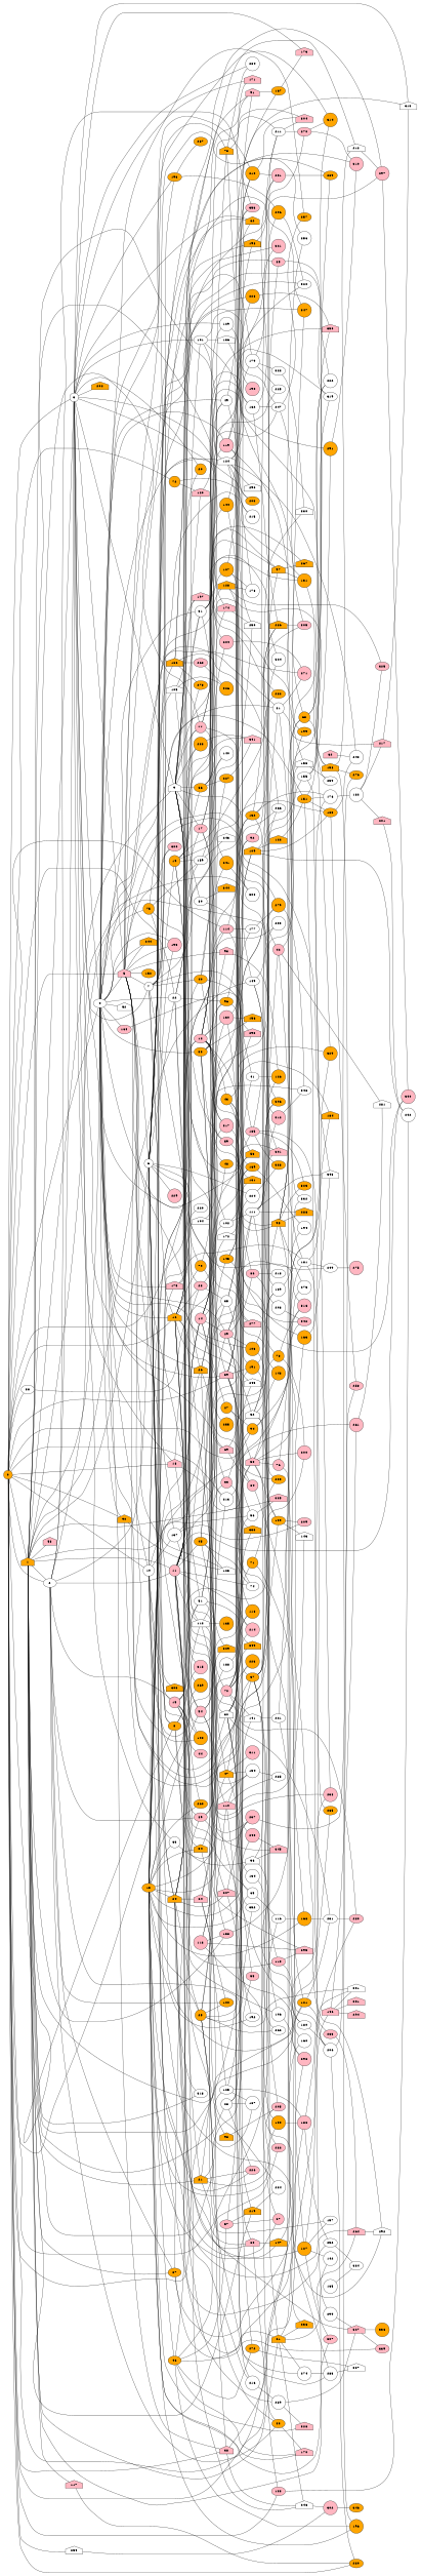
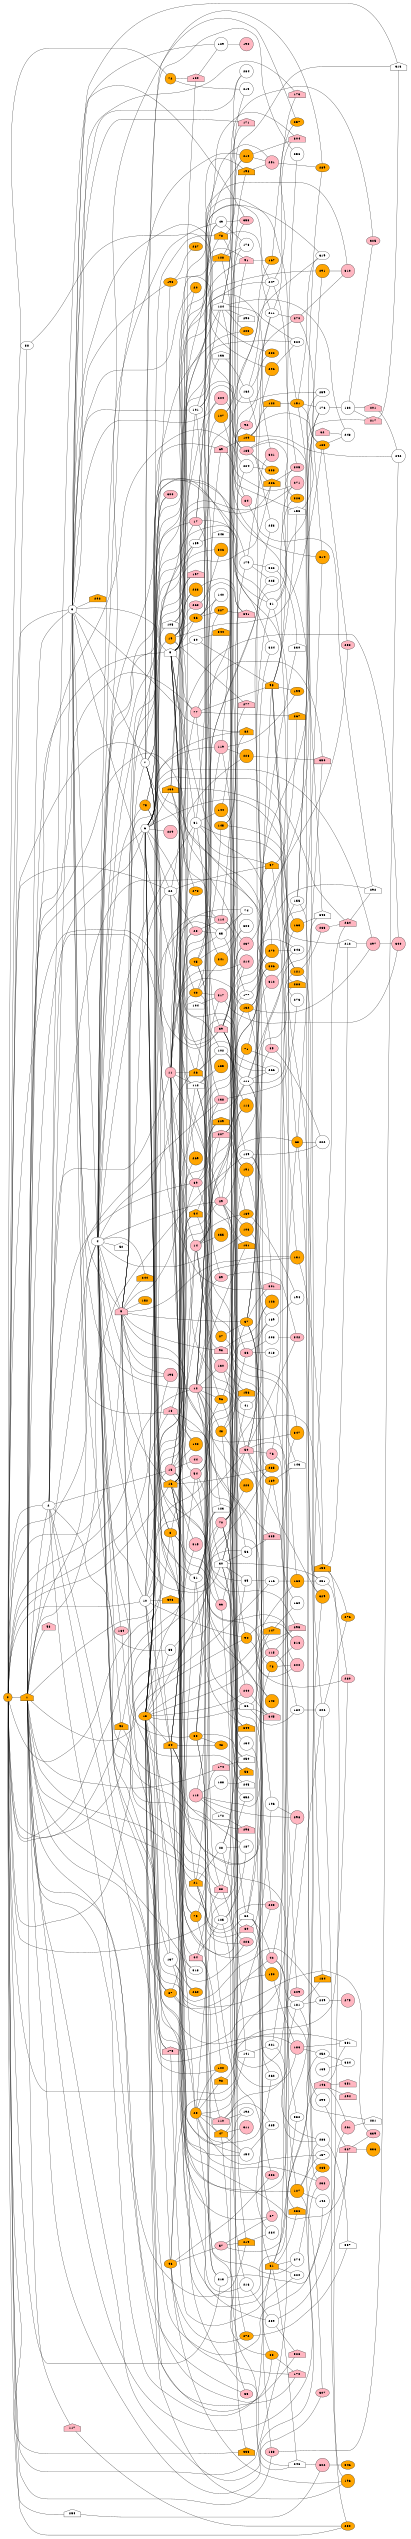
  graph {
    rankdir=LR
    node [fillcolor=orange shape=circle style=filled]
    1 [shape=house]
    0
    2 [fillcolor=white shape=ellipse]
    3 [fillcolor=white]
    4 [fillcolor=white shape=ellipse]
    5 [fillcolor=lightpink shape=house]
    8 [shape=ellipse]
    10 [fillcolor=white]
    12 [fillcolor=lightpink shape=ellipse]
    16 [shape=house]
    18 [fillcolor=lightpink shape=house]
    22 [fillcolor=white shape=ellipse]
    38 [fillcolor=lightpink shape=house]
    39 [fillcolor=lightpink shape=house]
    72
    88 [fillcolor=white shape=ellipse]
    90 [shape=house]
    94
    114 [fillcolor=lightpink shape=ellipse]
    116 [fillcolor=white shape=ellipse]
    133 [fillcolor=lightpink shape=ellipse]
    213 [fillcolor=white]
    230 [shape=ellipse]
    254 [fillcolor=white shape=house]
    298 [fillcolor=lightpink]
    315 [fillcolor=lightpink]
    332 [fillcolor=white shape=ellipse]
    333 [shape=house]
    6 [fillcolor=white]
    9 [fillcolor=white shape=house]
    11 [fillcolor=lightpink]
    21 [shape=house]
    50 [fillcolor=lightpink shape=house]
    55 [fillcolor=lightpink shape=ellipse]
    56 [fillcolor=white]
    58 [fillcolor=lightpink shape=house]
    61 [shape=house]
    77 [fillcolor=lightpink]
    87 [shape=ellipse]
    117 [fillcolor=lightpink shape=house]
    125 [fillcolor=white shape=ellipse]
    138 [fillcolor=lightpink shape=ellipse]
    149 [fillcolor=white shape=ellipse]
    153 [fillcolor=white shape=house]
    174 [fillcolor=lightpink shape=house]
    219 [shape=house]
    238 [fillcolor=lightpink]
    265 [shape=ellipse]
    306 [shape=ellipse]
    307 [fillcolor=lightpink shape=ellipse]
    318 [fillcolor=white shape=ellipse]
    15 [fillcolor=lightpink]
    83 [shape=ellipse]
    89 [fillcolor=lightpink shape=ellipse]
    100 [shape=ellipse]
    312 [fillcolor=lightpink]
    331 [fillcolor=white shape=house]
    353 [fillcolor=lightpink shape=ellipse]
    7 [fillcolor=white]
    20
    63 [fillcolor=white]
    82 [shape=house]
    101 [fillcolor=white shape=ellipse]
    129 [fillcolor=white]
    171 [fillcolor=lightpink shape=house]
    173 [fillcolor=lightpink shape=house]
    193 [shape=ellipse]
    202 [shape=house]
    204 [fillcolor=lightpink]
    282 [shape=ellipse]
    284 [fillcolor=white]
    313 [fillcolor=white shape=house]
    26 [shape=house]
    29 [fillcolor=lightpink shape=ellipse]
    30 [fillcolor=white shape=house]
    31 [fillcolor=white]
    33 [shape=ellipse]
    42 [fillcolor=lightpink]
    49 [fillcolor=white]
    52 [fillcolor=white shape=house]
    53 [shape=house]
    69 [fillcolor=lightpink shape=house]
    75
    78 [shape=house]
    81 [fillcolor=white]
    103
    119 [fillcolor=lightpink]
    164 [fillcolor=lightpink shape=ellipse]
    175 [fillcolor=lightpink shape=house]
    195 [fillcolor=lightpink]
    203 [shape=ellipse]
    210
    244 [shape=house]
    257 [shape=ellipse]
    324 [fillcolor=white]
    37 [shape=ellipse]
    51 [fillcolor=white shape=ellipse]
    93 [fillcolor=lightpink shape=house]
    108
    123 [fillcolor=white shape=house]
    131
    137 [fillcolor=white]
    152 [shape=ellipse]
    179 [fillcolor=white]
    245 [fillcolor=white shape=house]
    300 [fillcolor=lightpink shape=ellipse]
    308 [fillcolor=white]
    314
    347
    14 [fillcolor=lightpink]
    36 [fillcolor=white shape=house]
    216 [fillcolor=white]
    24 [shape=house]
    112 [fillcolor=white shape=house]
    191
    286 [shape=house]
    303 [shape=house]
    247 [fillcolor=white shape=ellipse]
    59 [fillcolor=lightpink shape=ellipse]
    43
    73
    96 [shape=ellipse]
    99 [fillcolor=lightpink]
    130 [fillcolor=lightpink]
    158 [shape=house]
    161 [shape=house]
    225 [fillcolor=white shape=ellipse]
    280 [fillcolor=lightpink shape=ellipse]
    317 [fillcolor=lightpink]
    79
    54 [fillcolor=lightpink]
    23 [fillcolor=lightpink shape=ellipse]
    32 [fillcolor=white shape=house]
    115 [fillcolor=lightpink shape=ellipse]
    140 [fillcolor=white]
    235 [shape=ellipse]
    309 [shape=house]
    345 [fillcolor=lightpink shape=house]
    335 [fillcolor=lightpink shape=house]
    91 [fillcolor=lightpink shape=house]
    97 [shape=house]
    121 [shape=ellipse]
    246 [fillcolor=white shape=house]
    214 [fillcolor=lightpink]
    283 [fillcolor=white]
    120 [fillcolor=lightpink shape=house]
    215 [fillcolor=white]
    185 [fillcolor=lightpink shape=ellipse]
    139 [shape=ellipse]
    316 [fillcolor=lightpink]
    148
    211 [fillcolor=white shape=ellipse]
    177 [fillcolor=white shape=ellipse]
    168
    242 [fillcolor=white]
    261 [fillcolor=lightpink]
    302 [fillcolor=lightpink]
    19
    118
    124 [fillcolor=white shape=house]
    151 [shape=ellipse]
    166 [shape=house]
    198 [shape=house]
    224 [fillcolor=white]
    229 [fillcolor=lightpink]
    236 [shape=house]
    252 [fillcolor=white shape=ellipse]
    264 [fillcolor=lightpink shape=house]
    271 [fillcolor=lightpink]
    297 [fillcolor=lightpink]
    310 [fillcolor=lightpink]
    17 [fillcolor=lightpink shape=ellipse]
    66 [shape=ellipse]
    80 [fillcolor=white shape=ellipse]
    85 [fillcolor=lightpink shape=ellipse]
    102 [fillcolor=white shape=ellipse]
    128 [shape=house]
    154 [fillcolor=white]
    197 [fillcolor=lightpink shape=house]
    233
    237 [fillcolor=lightpink]
    279
    319 [fillcolor=white shape=ellipse]
    45 [shape=ellipse]
    65 [fillcolor=white]
    74 [fillcolor=white shape=ellipse]
    132 [shape=ellipse]
    228
    251 [fillcolor=lightpink]
    278 [shape=ellipse]
    295 [fillcolor=lightpink shape=house]
    327 [fillcolor=lightpink shape=house]
    340 [fillcolor=lightpink]
    226 [fillcolor=lightpink shape=ellipse]
    28 [fillcolor=white]
    60 [fillcolor=lightpink shape=house]
    189 [fillcolor=white]
    205 [fillcolor=lightpink shape=ellipse]
    200 [fillcolor=lightpink]
    76 [fillcolor=lightpink]
    106 [fillcolor=white]
    176 [fillcolor=white]
    342 [fillcolor=lightpink shape=ellipse]
    163
    274 [fillcolor=white]
    220 [fillcolor=white shape=ellipse]
    95 [shape=house]
    241
    350 [fillcolor=lightpink shape=house]
    267 [shape=house]
    186 [fillcolor=lightpink]
    339 [fillcolor=lightpink shape=ellipse]
    187 [fillcolor=white]
    352 [fillcolor=white shape=ellipse]
    273 [fillcolor=white]
    301 [fillcolor=lightpink shape=house]
    222 [fillcolor=white]
    259 [fillcolor=white shape=ellipse]
    250 [fillcolor=white shape=house]
    234 [fillcolor=white]
    34 [shape=house]
    44 [fillcolor=lightpink shape=ellipse]
    127
    320 [fillcolor=white shape=ellipse]
    170 [fillcolor=lightpink shape=house]
    223
    348 [fillcolor=white shape=ellipse]
    40 [shape=ellipse]
    41 [fillcolor=white shape=ellipse]
    256 [fillcolor=white]
    289 [shape=ellipse]
    136 [fillcolor=white shape=house]
    190 [fillcolor=lightpink]
    296
    287 [shape=ellipse]
    266 [fillcolor=white shape=ellipse]
    86 [fillcolor=lightpink shape=ellipse]
    109 [shape=house]
    68
    134 [fillcolor=white]
    231 [fillcolor=white shape=ellipse]
    144
    162 [fillcolor=white]
    48 [shape=ellipse]
    47 [shape=house]
    156 [shape=house]
    253 [fillcolor=white]
    181 [fillcolor=white shape=ellipse]
    281 [fillcolor=white shape=house]
    178 [fillcolor=white]
    84 [fillcolor=lightpink]
    159 [fillcolor=white shape=ellipse]
    105 [fillcolor=white shape=house]
    217 [fillcolor=lightpink shape=house]
    199 [shape=ellipse]
    293 [fillcolor=lightpink shape=house]
    304 [fillcolor=lightpink shape=house]
    150
    67 [fillcolor=lightpink]
    70 [fillcolor=lightpink]
    349 [shape=house]
    126
    260 [shape=ellipse]
    209 [fillcolor=lightpink shape=ellipse]
    249 [fillcolor=white shape=ellipse]
    321 [fillcolor=lightpink]
    322 [fillcolor=white shape=ellipse]
    183 [shape=ellipse]
    269
    277 [fillcolor=lightpink shape=house]
    25
    35 [fillcolor=white]
    64 [fillcolor=lightpink shape=house]
    207 [fillcolor=lightpink shape=house]
    239 [fillcolor=white]
    291
    110 [fillcolor=lightpink shape=house]
    263 [fillcolor=lightpink shape=ellipse]
    248 [fillcolor=white]
    290 [fillcolor=white shape=house]
    212 [fillcolor=white shape=house]
    268 [fillcolor=lightpink shape=ellipse]
    338 [shape=ellipse]
    305 [fillcolor=lightpink shape=ellipse]
    334 [fillcolor=white shape=ellipse]
    292 [fillcolor=white shape=house]
    27
    169 [shape=ellipse]
    255
    180 [fillcolor=white shape=ellipse]
    107
    227 [shape=ellipse]
    341 [fillcolor=lightpink shape=house]
    344 [shape=house]
    111 [fillcolor=white shape=ellipse]
    325 [fillcolor=lightpink shape=ellipse]
    285 [fillcolor=white shape=ellipse]
    258 [fillcolor=lightpink shape=ellipse]
    135
    143 [fillcolor=white shape=house]
    160 [fillcolor=white]
    145 [shape=ellipse]
    336
    240 [fillcolor=lightpink]
    329
    167 [shape=ellipse]
    206 [fillcolor=white]
    272 [shape=ellipse]
    196
    276 [shape=ellipse]
    13 [shape=ellipse]
    46 [shape=ellipse]
    142 [fillcolor=white]
    147 [shape=house]
    192 [fillcolor=white shape=ellipse]
    328 [fillcolor=lightpink shape=house]
    98 [shape=house]
    141 [fillcolor=white shape=house]
    157 [fillcolor=white shape=ellipse]
    262 [fillcolor=white shape=ellipse]
    92 [fillcolor=lightpink shape=ellipse]
    232 [fillcolor=lightpink shape=ellipse]
    57 [fillcolor=lightpink shape=ellipse]
    71
    330 [fillcolor=white shape=house]
    288 [shape=house]
    343 [fillcolor=white shape=house]
    243 [fillcolor=white shape=house]
    194 [fillcolor=white]
    146 [fillcolor=lightpink shape=house]
    311 [fillcolor=lightpink]
    221 [fillcolor=white shape=ellipse]
    208 [fillcolor=white]
    218 [fillcolor=white shape=ellipse]
    122 [shape=house]
    270 [fillcolor=lightpink shape=ellipse]
    323 [shape=ellipse]
    337 [fillcolor=white shape=house]
    184 [shape=house]
    299 [fillcolor=white]
    155 [fillcolor=white shape=ellipse]
    182 [fillcolor=white]
    62 [fillcolor=lightpink shape=house]
    326
    104 [fillcolor=white shape=house]
    113 [fillcolor=lightpink]
    172 [fillcolor=white shape=house]
    188 [fillcolor=white]
    294 [fillcolor=lightpink shape=house]
    351 [fillcolor=lightpink shape=house]
    275 [fillcolor=lightpink]
    165 [fillcolor=white]
    201 [fillcolor=lightpink shape=house]
    346 [shape=ellipse]
    1 -- 2
    1 -- 3
    1 -- 4
    1 -- 6
    1 -- 9
    1 -- 11
    1 -- 21
    1 -- 50
    1 -- 55
    1 -- 56
    1 -- 58
    1 -- 61
    1 -- 77
    1 -- 87
    1 -- 117
    1 -- 125
    1 -- 138
    1 -- 149
    1 -- 153
    1 -- 174
    1 -- 219
    1 -- 238
    1 -- 265
    1 -- 306
    1 -- 307
    1 -- 318
    0 -- 1
    0 -- 2
    0 -- 3
    0 -- 4
    0 -- 5
    0 -- 8
    0 -- 10
    0 -- 12
    0 -- 16
    0 -- 18
    0 -- 22
    0 -- 38
    0 -- 39
    0 -- 72
    0 -- 88
    0 -- 90
    0 -- 94
    0 -- 114
    0 -- 116
    0 -- 133
    0 -- 213
    0 -- 230
    0 -- 254
    0 -- 298
    0 -- 315
    0 -- 332
    0 -- 333
    2 -- 3
    2 -- 6
    2 -- 11
    2 -- 87
    2 -- 15
    2 -- 83
    2 -- 89
    2 -- 100
    2 -- 312
    2 -- 331
    2 -- 353
    3 -- 4
    3 -- 5
    3 -- 12
    3 -- 18
    3 -- 39
    3 -- 9
    3 -- 7
    3 -- 20
    3 -- 63
    3 -- 82
    3 -- 101
    3 -- 129
    3 -- 171
    3 -- 173
    3 -- 193
    3 -- 202
    3 -- 204
    3 -- 282
    3 -- 284
    3 -- 313
    4 -- 5
    4 -- 10
    4 -- 16
    4 -- 22
    4 -- 38
    4 -- 90
    4 -- 26
    4 -- 29
    4 -- 30
    4 -- 31
    4 -- 33
    4 -- 42
    4 -- 49
    4 -- 52
    4 -- 53
    4 -- 69
    4 -- 75
    4 -- 78
    4 -- 81
    4 -- 103
    4 -- 119
    4 -- 164
    4 -- 175
    4 -- 195
    4 -- 203
    4 -- 210
    4 -- 244
    4 -- 257
    4 -- 324
    5 -- 6
    5 -- 7
    5 -- 195
    5 -- 244
    5 -- 37
    5 -- 51
    5 -- 93
    5 -- 108
    5 -- 123
    5 -- 131
    5 -- 137
    5 -- 152
    5 -- 179
    5 -- 245
    5 -- 300
    5 -- 308
    5 -- 314
    5 -- 347
    8 -- 51
    8 -- 14
    8 -- 36
    8 -- 216
    10 -- 94
    10 -- 61
    10 -- 15
    10 -- 81
    10 -- 137
    10 -- 24
    10 -- 112
    10 -- 191
    10 -- 286
    10 -- 303
    12 -- 78
    12 -- 247
    12 -- 59
    12 -- 43
    12 -- 73
    12 -- 96
    12 -- 99
    12 -- 130
    12 -- 158
    12 -- 161
    12 -- 225
    12 -- 280
    12 -- 317
    16 -- 315
    16 -- 101
    16 -- 131
    16 -- 79
    16 -- 54
    16 -- 23
    16 -- 32
    16 -- 115
    16 -- 140
    16 -- 235
    16 -- 309
    16 -- 345
    18 -- 108
    18 -- 23
    18 -- 335
    22 -- 26
    22 -- 96
    22 -- 23
    22 -- 91
    22 -- 97
    38 -- 121
    38 -- 246
    39 -- 50
    39 -- 56
    39 -- 353
    39 -- 210
    39 -- 179
    39 -- 191
    39 -- 214
    39 -- 283
    72 -- 120
    72 -- 215
    88 -- 185
    90 -- 123
    90 -- 139
    94 -- 316
    94 -- 148
    114 -- 219
    114 -- 211
    114 -- 177
    116 -- 168
    133 -- 242
    213 -- 261
    254 -- 302
    6 -- 8
    6 -- 22
    6 -- 82
    6 -- 24
    6 -- 247
    6 -- 79
    6 -- 121
    6 -- 316
    6 -- 19
    6 -- 118
    6 -- 124
    6 -- 151
    6 -- 166
    6 -- 198
    6 -- 224
    6 -- 229
    6 -- 236
    6 -- 252
    6 -- 264
    6 -- 271
    6 -- 297
    6 -- 310
    9 -- 77
    9 -- 238
    9 -- 20
    9 -- 31
    9 -- 59
    9 -- 246
    9 -- 120
    9 -- 17
    9 -- 66
    9 -- 80
    9 -- 85
    9 -- 102
    9 -- 128
    9 -- 154
    9 -- 197
    9 -- 233
    9 -- 237
    9 -- 279
    9 -- 319
    11 -- 21
    11 -- 77
    11 -- 89
    11 -- 26
    11 -- 29
    11 -- 14
    11 -- 112
    11 -- 54
    11 -- 214
    11 -- 45
    11 -- 65
    11 -- 74
    11 -- 132
    11 -- 228
    11 -- 251
    11 -- 278
    11 -- 295
    11 -- 327
    11 -- 340
    21 -- 226
    21 -- 28
    21 -- 60
    21 -- 189
    21 -- 205
    50 -- 97
    50 -- 139
    50 -- 200
    50 -- 76
    50 -- 106
    50 -- 176
    50 -- 342
    56 -- 335
    61 -- 246
    61 -- 236
    61 -- 264
    61 -- 163
    61 -- 274
+   61 -- 220
    77 -- 95
    77 -- 241
    77 -- 350
    77 -- 267
    87 -- 89
    87 -- 186
    87 -- 339
    117 -- 230
    125 -- 186
    125 -- 187
    125 -- 352
    138 -- 273
    149 -- 189
    149 -- 301
    149 -- 222
    153 -- 259
    174 -- 250
    219 -- 234
    15 -- 31
    15 -- 108
    15 -- 200
    15 -- 187
    15 -- 34
    15 -- 44
    15 -- 127
    15 -- 320
    83 -- 170
    89 -- 309
    89 -- 237
    89 -- 223
    312 -- 348
    7 -- 8
    7 -- 16
    7 -- 193
    7 -- 300
    7 -- 148
    7 -- 17
    7 -- 40
    7 -- 41
    7 -- 256
    7 -- 289
    63 -- 235
    101 -- 347
    101 -- 124
    101 -- 259
    101 -- 136
    129 -- 190
    193 -- 296
    193 -- 287
    204 -- 271
    26 -- 30
    26 -- 69
    26 -- 102
    26 -- 266
    29 -- 103
    29 -- 161
    29 -- 118
    29 -- 352
    29 -- 86
    29 -- 109
    30 -- 56
    30 -- 82
    30 -- 32
    30 -- 65
    30 -- 60
    30 -- 68
    30 -- 134
    30 -- 231
    31 -- 138
    31 -- 97
    31 -- 68
    31 -- 144
    31 -- 162
    33 -- 213
    33 -- 119
    33 -- 250
    33 -- 48
    33 -- 47
    33 -- 156
    33 -- 253
    42 -- 68
    42 -- 181
    42 -- 281
    49 -- 353
    49 -- 178
    69 -- 109
    69 -- 84
    75 -- 106
    75 -- 301
    75 -- 159
    75 -- 105
    78 -- 284
    78 -- 211
    78 -- 84
    81 -- 332
    81 -- 271
    81 -- 217
    103 -- 306
    103 -- 139
    119 -- 149
    119 -- 313
    119 -- 228
    119 -- 199
    164 -- 293
    175 -- 220
    175 -- 181
    210 -- 251
    210 -- 304
    37 -- 312
    37 -- 115
    37 -- 211
    37 -- 95
    37 -- 301
    37 -- 150
    37 -- 67
    51 -- 96
    51 -- 177
    51 -- 70
    51 -- 349
    93 -- 126
    131 -- 158
    137 -- 260
    137 -- 209
    137 -- 249
    179 -- 225
    179 -- 321
    179 -- 322
    14 -- 29
    14 -- 93
    14 -- 130
    14 -- 279
    14 -- 348
    14 -- 27
    14 -- 169
    14 -- 255
    36 -- 314
    36 -- 345
    36 -- 180
    216 -- 239
    24 -- 318
    24 -- 60
    24 -- 48
    24 -- 67
    24 -- 269
    24 -- 25
    24 -- 35
    24 -- 64
    24 -- 207
    24 -- 239
    24 -- 291
    112 -- 227
    112 -- 135
    112 -- 143
    112 -- 160
    191 -- 306
    191 -- 205
    286 -- 305
    247 -- 257
    247 -- 305
    59 -- 342
    43 -- 86
    43 -- 169
    43 -- 240
    43 -- 329
    73 -- 316
    73 -- 200
    96 -- 333
    96 -- 167
    99 -- 189
    99 -- 206
    130 -- 132
    130 -- 156
    130 -- 272
    158 -- 212
    158 -- 196
    158 -- 276
    317 -- 340
    79 -- 174
    79 -- 110
    54 -- 99
    54 -- 234
    54 -- 207
    54 -- 111
    23 -- 114
    23 -- 35
    32 -- 61
    32 -- 42
    32 -- 73
    32 -- 85
    32 -- 232
    115 -- 295
    115 -- 180
    91 -- 167
    97 -- 131
    97 -- 267
    121 -- 231
    121 -- 263
    246 -- 302
    283 -- 337
    120 -- 129
    185 -- 253
    185 -- 338
    185 -- 206
    185 -- 323
    139 -- 209
    139 -- 143
    211 -- 304
    211 -- 270
    177 -- 279
    168 -- 231
    261 -- 281
    302 -- 346
    19 -- 286
    19 -- 66
    19 -- 233
    19 -- 159
    19 -- 183
    19 -- 269
    19 -- 277
    124 -- 171
    124 -- 203
    124 -- 215
    124 -- 250
    124 -- 320
    124 -- 248
    124 -- 290
    151 -- 265
    151 -- 319
    151 -- 176
    151 -- 183
    166 -- 278
    166 -- 266
    166 -- 321
    166 -- 212
    166 -- 268
    198 -- 251
    224 -- 338
    252 -- 334
    264 -- 292
    297 -- 340
    17 -- 39
    17 -- 49
    17 -- 163
    17 -- 304
    66 -- 140
    66 -- 107
    66 -- 227
    66 -- 341
    80 -- 95
    80 -- 344
    85 -- 222
    102 -- 169
    102 -- 111
    128 -- 185
    128 -- 178
    128 -- 325
    154 -- 285
    233 -- 341
    237 -- 258
    279 -- 348
    45 -- 83
    45 -- 210
    45 -- 123
    45 -- 74
    45 -- 145
    65 -- 116
    132 -- 235
    132 -- 297
    132 -- 176
    132 -- 305
    228 -- 350
    251 -- 289
    327 -- 339
    327 -- 336
    28 -- 37
    28 -- 226
    28 -- 187
    28 -- 41
    60 -- 83
    60 -- 147
    189 -- 194
    76 -- 127
    76 -- 155
    106 -- 298
    176 -- 182
    163 -- 343
    274 -- 283
    95 -- 153
    95 -- 121
    95 -- 273
    95 -- 256
    95 -- 199
    95 -- 288
    95 -- 323
    241 -- 308
    186 -- 331
    186 -- 252
    34 -- 38
    34 -- 92
    127 -- 307
    127 -- 142
    127 -- 157
    127 -- 146
    40 -- 49
    40 -- 53
    40 -- 317
    40 -- 241
    41 -- 126
    136 -- 162
    296 -- 320
    86 -- 208
    86 -- 218
    109 -- 242
    109 -- 296
    109 -- 183
    109 -- 122
    68 -- 350
    68 -- 222
    68 -- 329
    134 -- 262
    231 -- 280
    144 -- 191
    144 -- 198
    162 -- 286
    162 -- 247
    162 -- 270
    47 -- 50
    47 -- 55
    47 -- 154
    47 -- 311
    181 -- 249
    181 -- 184
    181 -- 299
    84 -- 292
    159 -- 204
    159 -- 243
    105 -- 112
    105 -- 197
    105 -- 326
    217 -- 313
    150 -- 186
    70 -- 216
    70 -- 91
    70 -- 118
    70 -- 223
    70 -- 349
    70 -- 141
    70 -- 71
    70 -- 330
    249 -- 275
    322 -- 330
    183 -- 248
    183 -- 258
    25 -- 100
    25 -- 65
    25 -- 274
    25 -- 47
    25 -- 110
    25 -- 98
    25 -- 141
    25 -- 157
    25 -- 262
    35 -- 53
    35 -- 74
    35 -- 92
    64 -- 213
    64 -- 125
    64 -- 100
    64 -- 214
    207 -- 237
    207 -- 292
    239 -- 327
    239 -- 328
    291 -- 310
    110 -- 181
    110 -- 285
    110 -- 192
    263 -- 264
    212 -- 297
    268 -- 326
    27 -- 94
    27 -- 37
    169 -- 194
    180 -- 206
    107 -- 319
    107 -- 178
    107 -- 343
    227 -- 341
    111 -- 133
    111 -- 324
    111 -- 266
    111 -- 126
    111 -- 288
    111 -- 343
    145 -- 224
    145 -- 277
    145 -- 184
    240 -- 345
    167 -- 173
    206 -- 230
    206 -- 276
    272 -- 337
    13 -- 114
    13 -- 63
    13 -- 175
    13 -- 195
    13 -- 14
    13 -- 36
    13 -- 24
    13 -- 54
    13 -- 91
    13 -- 168
    13 -- 154
    13 -- 226
    13 -- 34
    13 -- 170
    13 -- 40
    13 -- 159
    13 -- 150
    13 -- 70
    13 -- 260
    13 -- 25
    13 -- 35
    13 -- 111
    13 -- 240
    13 -- 196
    13 -- 46
    13 -- 142
    13 -- 147
    13 -- 192
    13 -- 328
    46 -- 51
    46 -- 280
    46 -- 170
    46 -- 272
    46 -- 196
    46 -- 232
    46 -- 57
    147 -- 160
    98 -- 205
    141 -- 221
    92 -- 282
    57 -- 219
    57 -- 67
    57 -- 329
    71 -- 81
    71 -- 168
    146 -- 331
    146 -- 261
    146 -- 294
    146 -- 351
    221 -- 347
    221 -- 283
    208 -- 342
    122 -- 151
    270 -- 314
    270 -- 310
    299 -- 327
    155 -- 238
    155 -- 289
    155 -- 291
    182 -- 217
    182 -- 325
    182 -- 201
    62 -- 248
    104 -- 317
    113 -- 298
    113 -- 138
    113 -- 295
    113 -- 172
    113 -- 188
    172 -- 293
    188 -- 245
    165 -- 334
    201 -- 242
  }
